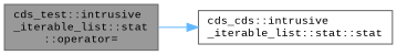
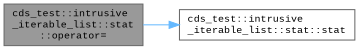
  digraph {
    rankdir=LR
    fontname="Liberation Mono"
    node [fontname="Liberation Mono" fontsize=10 shape=box style=filled]
    n1 [color=gray40 fillcolor=grey60 fontcolor=black height=0.2 label="cds_test::intrusive\l_iterable_list::stat\l::operator=" width=0.4]
-   n2 [color=grey40 fillcolor=white height=0.2 label="cds_cds::intrusive\l_iterable_list::stat::stat" width=0.4]
+   n2 [color=grey40 fillcolor=white height=0.2 label="cds_test::intrusive\l_iterable_list::stat::stat" width=0.4]
    n1 -> n2 [color=steelblue1 fontname="Liberation Mono" fontsize=10 labelfontname=Helvetica labelfontsize=10 style=solid]
  }
